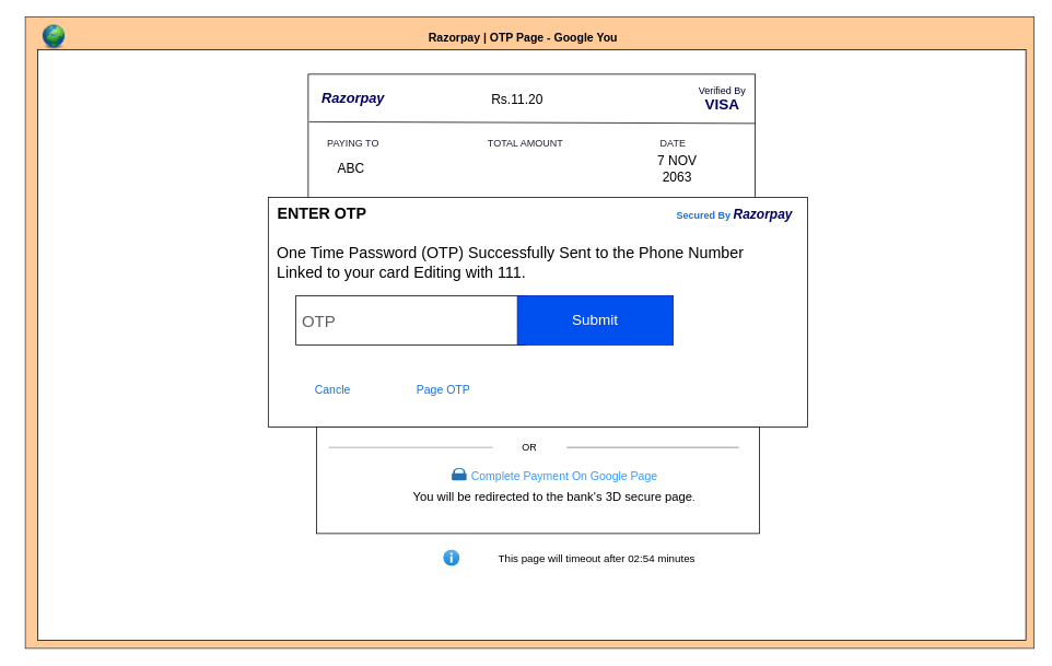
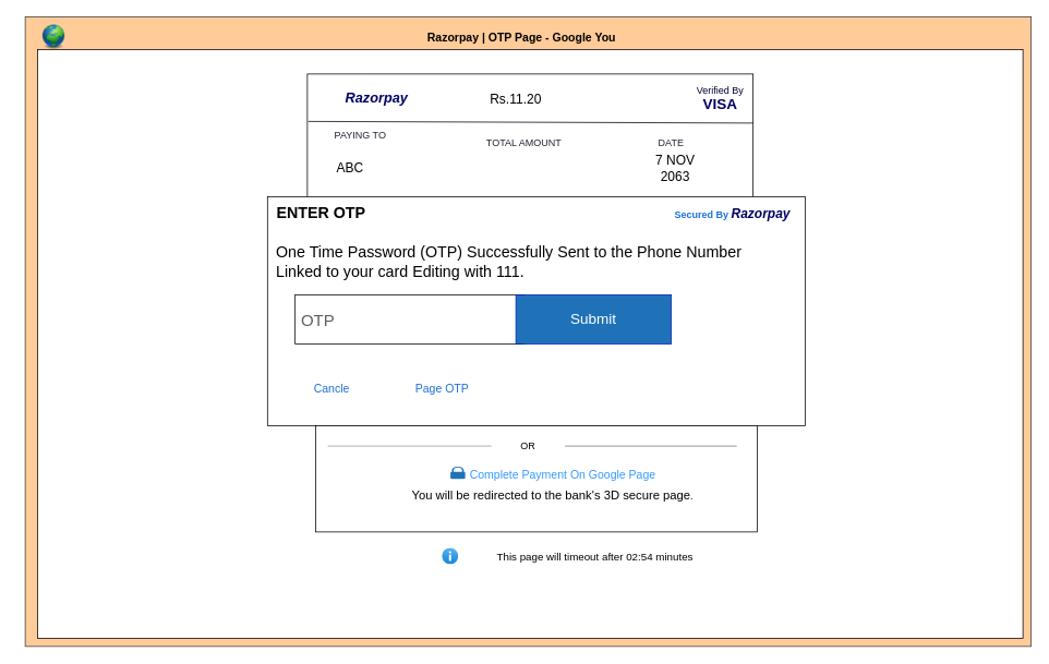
  <mxCell id="0" />
  <mxCell id="1" parent="0" />
  <mxCell id="2" value="" style="rounded=0;whiteSpace=wrap;html=1;fillColor=#ffcc99;strokeColor=#36393d;" vertex="1" parent="1"><mxGeometry x="30" y="20" width="1230" height="770" as="geometry" /></mxCell>
  <mxCell id="3" value="" style="rounded=0;whiteSpace=wrap;html=1;" vertex="1" parent="1"><mxGeometry x="45" y="60" width="1205" height="720" as="geometry" /></mxCell>
  <mxCell id="4" value="" style="image;html=1;image=img/lib/clip_art/general/Earth_globe_128x128.png" vertex="1" parent="1"><mxGeometry x="20" y="30" width="90" height="30" as="geometry" /></mxCell>
  <mxCell id="5" value="&lt;div style=&quot;font-size: 13px;&quot; align=&quot;left&quot;&gt;&lt;font style=&quot;font-size: 14px;&quot;&gt;&lt;b&gt;Razorpay | OTP Page - Google You&lt;br&gt;&lt;/b&gt;&lt;/font&gt;&lt;/div&gt;" style="text;html=1;strokeColor=none;fillColor=none;align=left;verticalAlign=middle;whiteSpace=wrap;rounded=0;" vertex="1" parent="1"><mxGeometry x="520" y="30" width="270" height="30" as="geometry" /></mxCell>
  <mxCell id="6" value="" style="rounded=0;whiteSpace=wrap;html=1;" vertex="1" parent="1"><mxGeometry x="375" y="90" width="545" height="200" as="geometry" /></mxCell>
  <mxCell id="7" value="" style="rounded=0;whiteSpace=wrap;html=1;" vertex="1" parent="1"><mxGeometry x="326.25" y="240" width="657.5" height="280" as="geometry" /></mxCell>
- <mxCell id="8" value="&lt;font color=&quot;#000066&quot;&gt;&lt;i&gt;&lt;b&gt;&lt;font style=&quot;font-size: 17px;&quot;&gt;Razorpay&lt;/font&gt;&lt;/b&gt;&lt;/i&gt;&lt;/font&gt;" style="text;html=1;strokeColor=none;fillColor=none;align=center;verticalAlign=middle;whiteSpace=wrap;rounded=0;" vertex="1" parent="1"><mxGeometry x="390" y="100" width="80" height="40" as="geometry" /></mxCell>
+ <mxCell id="8" value="&lt;font color=&quot;#000066&quot;&gt;&lt;i&gt;&lt;b&gt;&lt;font style=&quot;font-size: 17px;&quot;&gt;Razorpay&lt;/font&gt;&lt;/b&gt;&lt;/i&gt;&lt;/font&gt;" style="text;html=1;strokeColor=none;fillColor=none;align=center;verticalAlign=middle;whiteSpace=wrap;rounded=0;" vertex="1" parent="1"><mxGeometry x="420" y="100" width="80" height="40" as="geometry" /></mxCell>
  <mxCell id="9" value="&lt;div&gt;&lt;font color=&quot;#000033&quot;&gt;&amp;nbsp;Verified By&amp;nbsp;&lt;/font&gt;&lt;/div&gt;&lt;div&gt;&lt;font color=&quot;#000066&quot; style=&quot;font-size: 18px;&quot;&gt;&lt;b&gt;VISA&lt;/b&gt;&lt;/font&gt;&lt;/div&gt;" style="text;html=1;strokeColor=none;fillColor=none;align=center;verticalAlign=middle;whiteSpace=wrap;rounded=0;" vertex="1" parent="1"><mxGeometry x="840" y="90" width="80" height="60" as="geometry" /></mxCell>
  <mxCell id="10" value="" style="endArrow=none;html=1;rounded=0;entryX=1;entryY=1;entryDx=0;entryDy=0;exitX=0.002;exitY=0.29;exitDx=0;exitDy=0;exitPerimeter=0;" edge="1" parent="1" source="6" target="9"><mxGeometry width="50" height="50" relative="1" as="geometry"><mxPoint x="380" y="143" as="sourcePoint" /><mxPoint x="425" y="120" as="targetPoint" /></mxGeometry></mxCell>
- <mxCell id="11" value="&lt;font color=&quot;#241f31&quot;&gt;PAYING TO&lt;/font&gt;" style="text;html=1;strokeColor=none;fillColor=none;align=center;verticalAlign=middle;whiteSpace=wrap;rounded=0;" vertex="1" parent="1"><mxGeometry x="390" y="160" width="80" height="30" as="geometry" /></mxCell>
+ <mxCell id="11" value="&lt;font color=&quot;#241f31&quot;&gt;PAYING TO&lt;/font&gt;" style="text;html=1;strokeColor=none;fillColor=none;align=center;verticalAlign=middle;whiteSpace=wrap;rounded=0;" vertex="1" parent="1"><mxGeometry x="400" y="150" width="80" height="30" as="geometry" /></mxCell>
  <mxCell id="12" value="&lt;font color=&quot;#241f31&quot;&gt;TOTAL AMOUNT&lt;/font&gt;" style="text;html=1;strokeColor=none;fillColor=none;align=center;verticalAlign=middle;whiteSpace=wrap;rounded=0;" vertex="1" parent="1"><mxGeometry x="590" y="160" width="100" height="30" as="geometry" /></mxCell>
  <mxCell id="13" value="&lt;font color=&quot;#241f31&quot;&gt;DATE&lt;/font&gt;" style="text;html=1;strokeColor=none;fillColor=none;align=center;verticalAlign=middle;whiteSpace=wrap;rounded=0;" vertex="1" parent="1"><mxGeometry x="790" y="160" width="60" height="30" as="geometry" /></mxCell>
  <mxCell id="14" value="&lt;font style=&quot;font-size: 16px;&quot;&gt;ABC&lt;/font&gt;" style="text;html=1;strokeColor=none;fillColor=none;align=center;verticalAlign=middle;whiteSpace=wrap;rounded=0;fontStyle=0" vertex="1" parent="1"><mxGeometry x="370" y="190" width="115" height="30" as="geometry" /></mxCell>
  <mxCell id="15" value="&lt;font style=&quot;font-size: 16px;&quot;&gt;Rs.11.20&lt;/font&gt;" style="text;html=1;strokeColor=none;fillColor=none;align=center;verticalAlign=middle;whiteSpace=wrap;rounded=0;" vertex="1" parent="1"><mxGeometry x="580" y="105" width="100" height="30" as="geometry" /></mxCell>
  <mxCell id="16" value="&lt;font style=&quot;font-size: 16px;&quot;&gt;7 NOV 2063&lt;/font&gt;" style="text;html=1;strokeColor=none;fillColor=none;align=center;verticalAlign=middle;whiteSpace=wrap;rounded=0;" vertex="1" parent="1"><mxGeometry x="780" y="190" width="90" height="30" as="geometry" /></mxCell>
  <mxCell id="17" value="&lt;font size=&quot;1&quot;&gt;&lt;b&gt;&lt;font style=&quot;font-size: 19px;&quot;&gt;ENTER OTP&lt;/font&gt;&lt;/b&gt;&lt;/font&gt;" style="text;html=1;strokeColor=none;fillColor=none;align=center;verticalAlign=middle;whiteSpace=wrap;rounded=0;" vertex="1" parent="1"><mxGeometry x="322.5" y="240" width="137.5" height="40" as="geometry" /></mxCell>
  <mxCell id="18" value="&lt;font color=&quot;#1c71d8&quot;&gt;&lt;b&gt;Secured&lt;/b&gt;&lt;/font&gt; &lt;b&gt;&lt;font color=&quot;#1c71d8&quot;&gt;By&lt;/font&gt;&lt;/b&gt; &lt;b&gt;&lt;i&gt;&lt;font color=&quot;#000066&quot; style=&quot;font-size: 16px;&quot;&gt;Razorpay&lt;/font&gt;&lt;/i&gt;&lt;/b&gt;" style="text;html=1;strokeColor=none;fillColor=none;align=center;verticalAlign=middle;whiteSpace=wrap;rounded=0;" vertex="1" parent="1"><mxGeometry x="820" y="245" width="150" height="30" as="geometry" /></mxCell>
  <mxCell id="19" value="&lt;div align=&quot;left&quot;&gt;&lt;font style=&quot;font-size: 19px;&quot;&gt;One Time Password (OTP) Successfully Sent to the Phone Number Linked&amp;nbsp;to your card Editing with 111.&lt;/font&gt;&lt;/div&gt;" style="text;html=1;strokeColor=none;fillColor=none;align=left;verticalAlign=middle;whiteSpace=wrap;rounded=0;" vertex="1" parent="1"><mxGeometry x="335" y="290" width="635" height="60" as="geometry" /></mxCell>
  <mxCell id="20" value="&lt;div align=&quot;left&quot;&gt;&lt;font color=&quot;#5e5c64&quot; style=&quot;font-size: 20px;&quot;&gt;&amp;nbsp;OTP&lt;/font&gt;&lt;/div&gt;" style="rounded=0;whiteSpace=wrap;html=1;align=left;" vertex="1" parent="1"><mxGeometry x="360" y="360" width="280" height="60" as="geometry" /></mxCell>
- <mxCell id="21" value="&lt;font style=&quot;font-size: 18px;&quot;&gt;Submit&lt;/font&gt;" style="rounded=0;whiteSpace=wrap;html=1;fillColor=#0050ef;fontColor=#ffffff;strokeColor=#001DBC;" vertex="1" parent="1"><mxGeometry x="630" y="360" width="190" height="60" as="geometry" /></mxCell>
+ <mxCell id="21" value="&lt;font style=&quot;font-size: 18px;&quot;&gt;Submit&lt;/font&gt;" style="rounded=0;whiteSpace=wrap;html=1;fillColor=#2072b8;fontColor=#ffffff;strokeColor=#001DBC;" vertex="1" parent="1"><mxGeometry x="630" y="360" width="190" height="60" as="geometry" /></mxCell>
  <mxCell id="22" value="&lt;font color=&quot;#1c71d8&quot; style=&quot;font-size: 14px;&quot;&gt;Cancle&lt;/font&gt;" style="text;html=1;strokeColor=none;fillColor=none;align=center;verticalAlign=middle;whiteSpace=wrap;rounded=0;" vertex="1" parent="1"><mxGeometry x="370" y="460" width="70" height="30" as="geometry" /></mxCell>
  <mxCell id="23" value="&lt;font color=&quot;#1c71d8&quot; style=&quot;font-size: 14px;&quot;&gt;Page OTP&lt;/font&gt;" style="text;html=1;strokeColor=none;fillColor=none;align=center;verticalAlign=middle;whiteSpace=wrap;rounded=0;" vertex="1" parent="1"><mxGeometry x="490" y="460" width="100" height="30" as="geometry" /></mxCell>
  <mxCell id="24" value="" style="image;aspect=fixed;html=1;points=[];align=center;fontSize=12;image=img/lib/azure2/general/Information.svg;" vertex="1" parent="1"><mxGeometry x="540" y="670" width="20" height="20" as="geometry" /></mxCell>
  <mxCell id="25" value="&lt;div style=&quot;font-size: 13px;&quot; align=&quot;left&quot;&gt;&lt;font style=&quot;font-size: 13px;&quot;&gt;This page will timeout after&amp;nbsp;02:54 minutes&lt;/font&gt;&lt;/div&gt;" style="text;html=1;strokeColor=none;fillColor=none;align=left;verticalAlign=middle;whiteSpace=wrap;rounded=0;" vertex="1" parent="1"><mxGeometry x="605" y="665" width="325" height="30" as="geometry" /></mxCell>
  <mxCell id="26" value="" style="rounded=0;whiteSpace=wrap;html=1;" vertex="1" parent="1"><mxGeometry x="385" y="520" width="540" height="130" as="geometry" /></mxCell>
  <mxCell id="27" value="" style="line;strokeWidth=1;html=1;strokeColor=#9a9996;" vertex="1" parent="1"><mxGeometry x="400" y="540" width="200" height="10" as="geometry" /></mxCell>
  <mxCell id="28" value="OR" style="text;html=1;strokeColor=none;fillColor=none;align=center;verticalAlign=middle;whiteSpace=wrap;rounded=0;" vertex="1" parent="1"><mxGeometry x="615" y="530" width="60" height="30" as="geometry" /></mxCell>
  <mxCell id="29" value="" style="line;strokeWidth=1;html=1;strokeColor=#77767b;" vertex="1" parent="1"><mxGeometry x="690" y="540" width="210" height="10" as="geometry" /></mxCell>
  <mxCell id="30" value="" style="sketch=0;pointerEvents=1;shadow=0;dashed=0;html=1;strokeColor=none;labelPosition=center;verticalLabelPosition=bottom;verticalAlign=top;outlineConnect=0;align=center;shape=mxgraph.office.security.lock_protected;fillColor=#2072B8;" vertex="1" parent="1"><mxGeometry x="550" y="570" width="18" height="15" as="geometry" /></mxCell>
  <mxCell id="31" value="&lt;div align=&quot;left&quot;&gt;&lt;font style=&quot;font-size: 14px;&quot; color=&quot;#3399ff&quot;&gt;&amp;nbsp;Complete Payment On Google Page&lt;/font&gt;&lt;/div&gt;" style="text;html=1;strokeColor=none;fillColor=none;align=left;verticalAlign=middle;whiteSpace=wrap;rounded=0;" vertex="1" parent="1"><mxGeometry x="568" y="565" width="270" height="30" as="geometry" /></mxCell>
  <mxCell id="32" value="&lt;font style=&quot;font-size: 15px;&quot;&gt;You will be redirected to the bank's 3D secure page&lt;/font&gt;." style="text;html=1;strokeColor=none;fillColor=none;align=center;verticalAlign=middle;whiteSpace=wrap;rounded=0;" vertex="1" parent="1"><mxGeometry x="500" y="590" width="350" height="30" as="geometry" /></mxCell>
